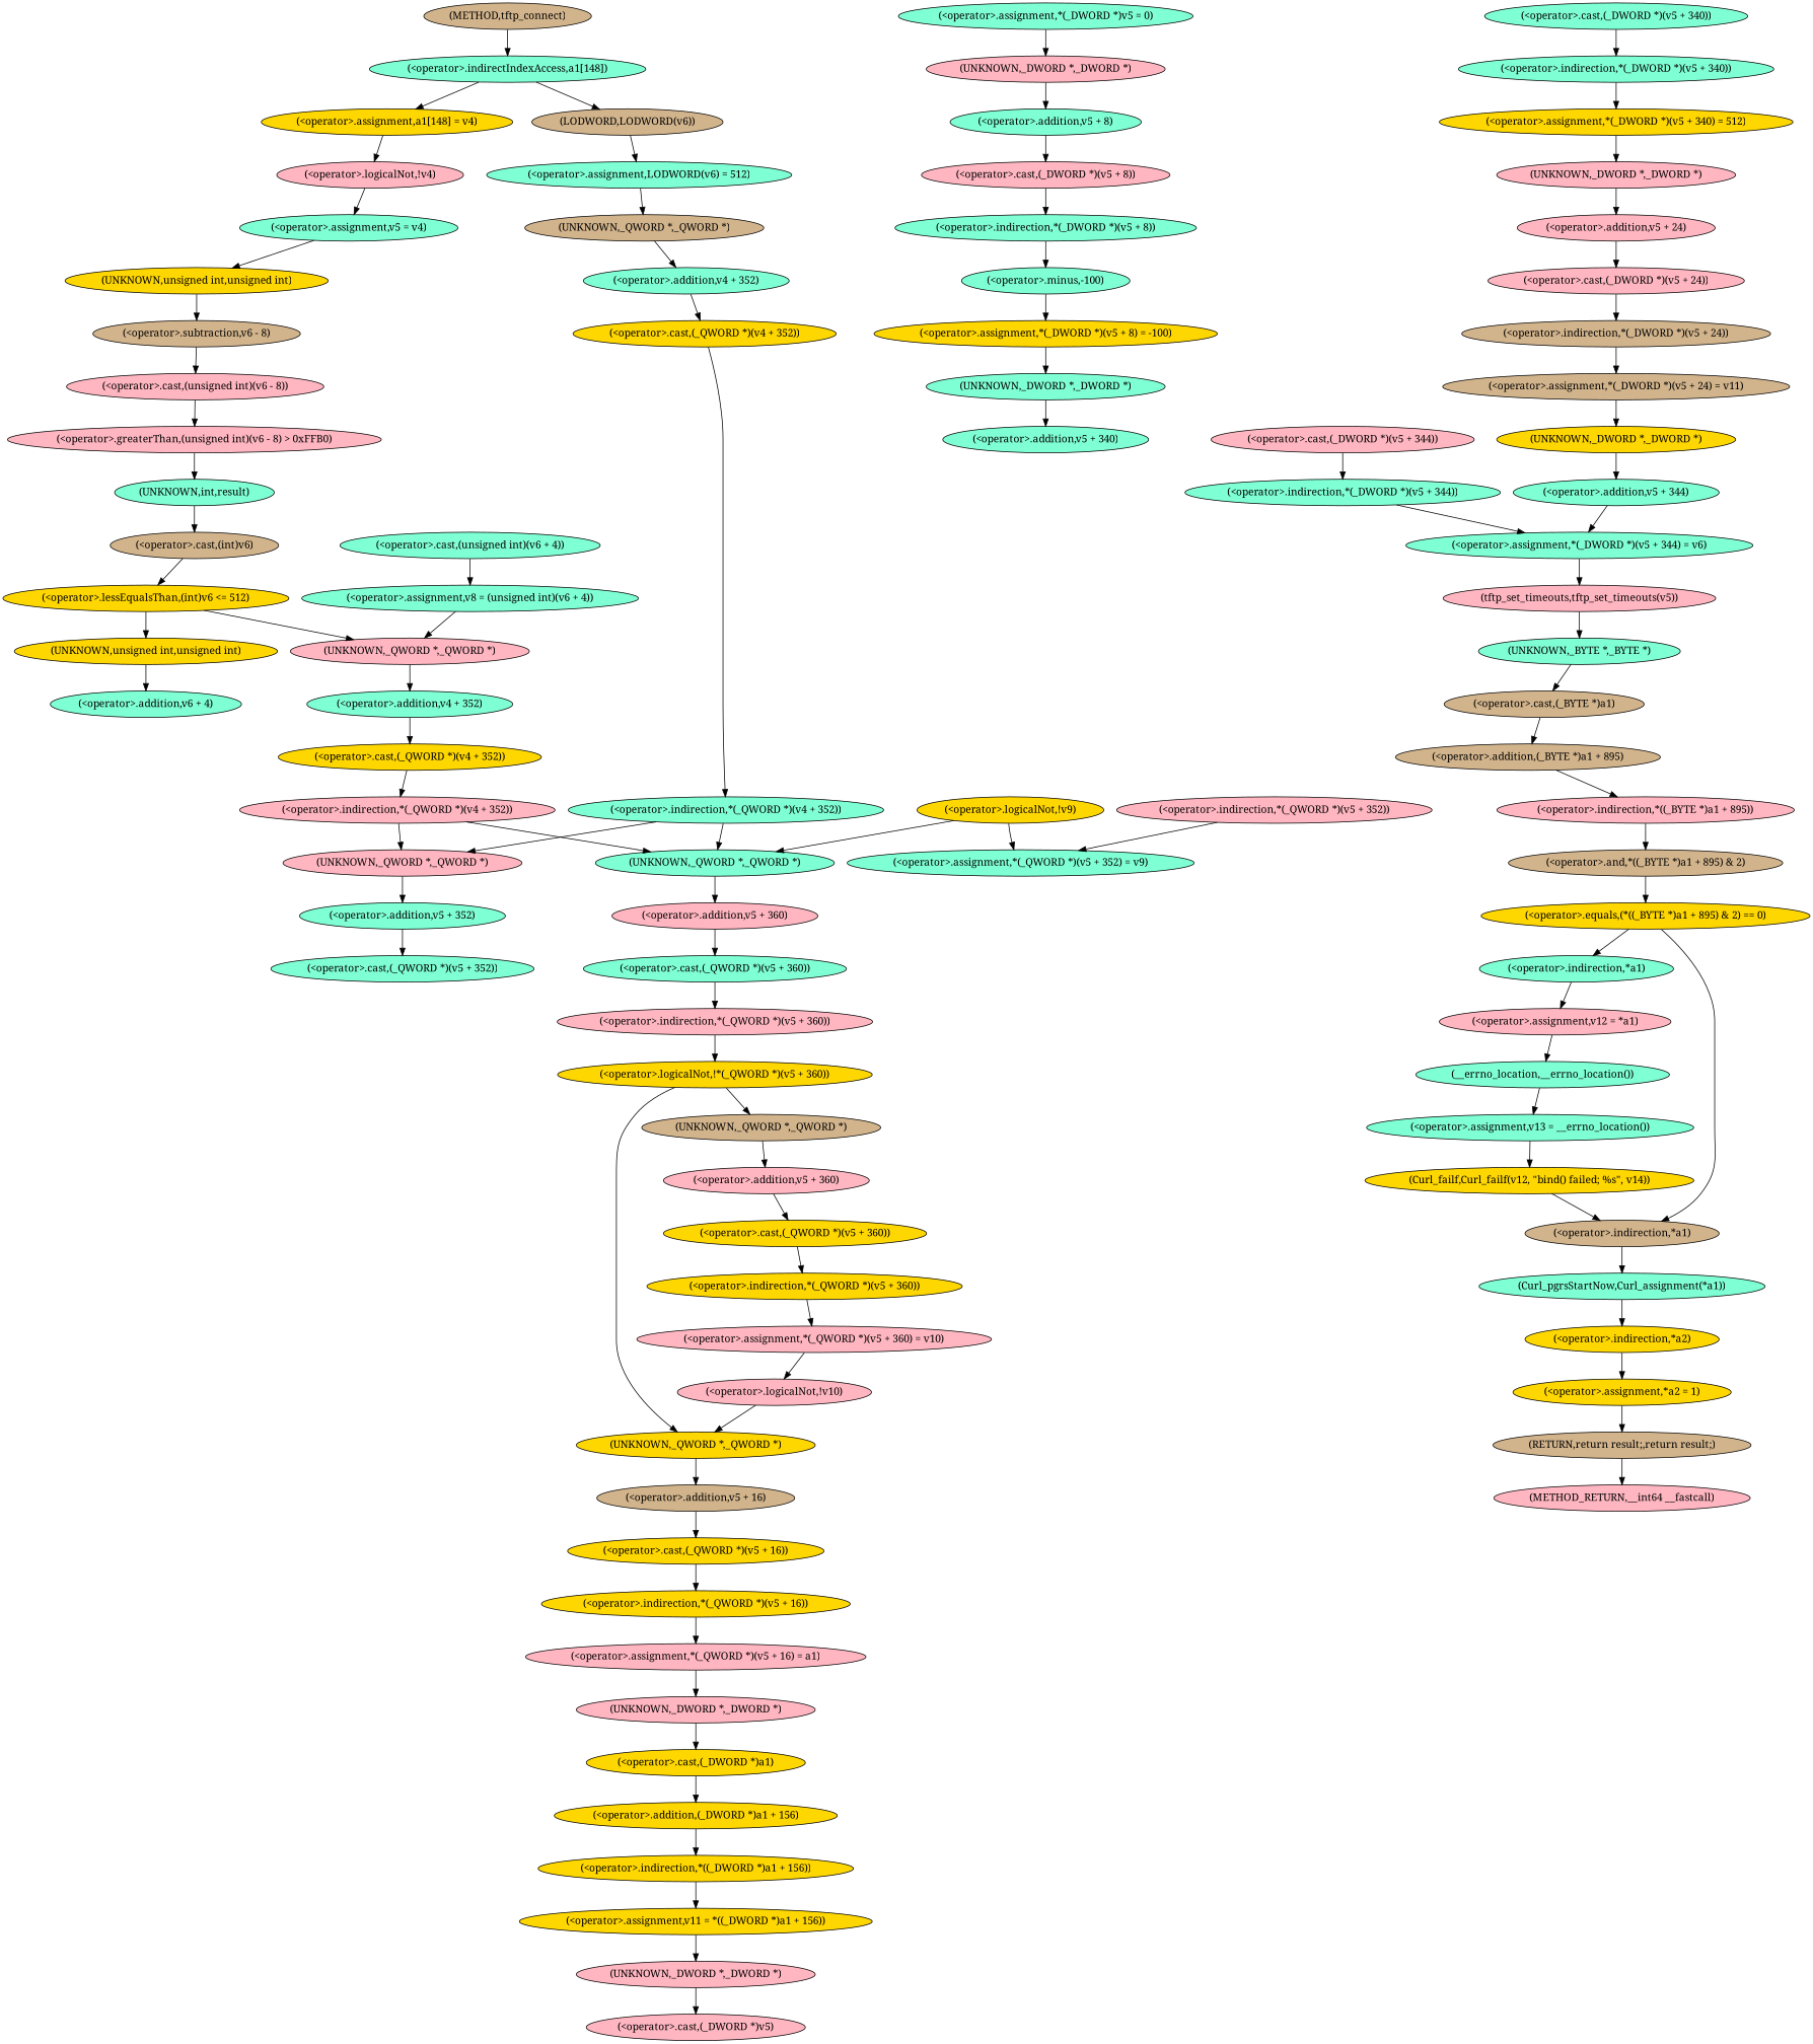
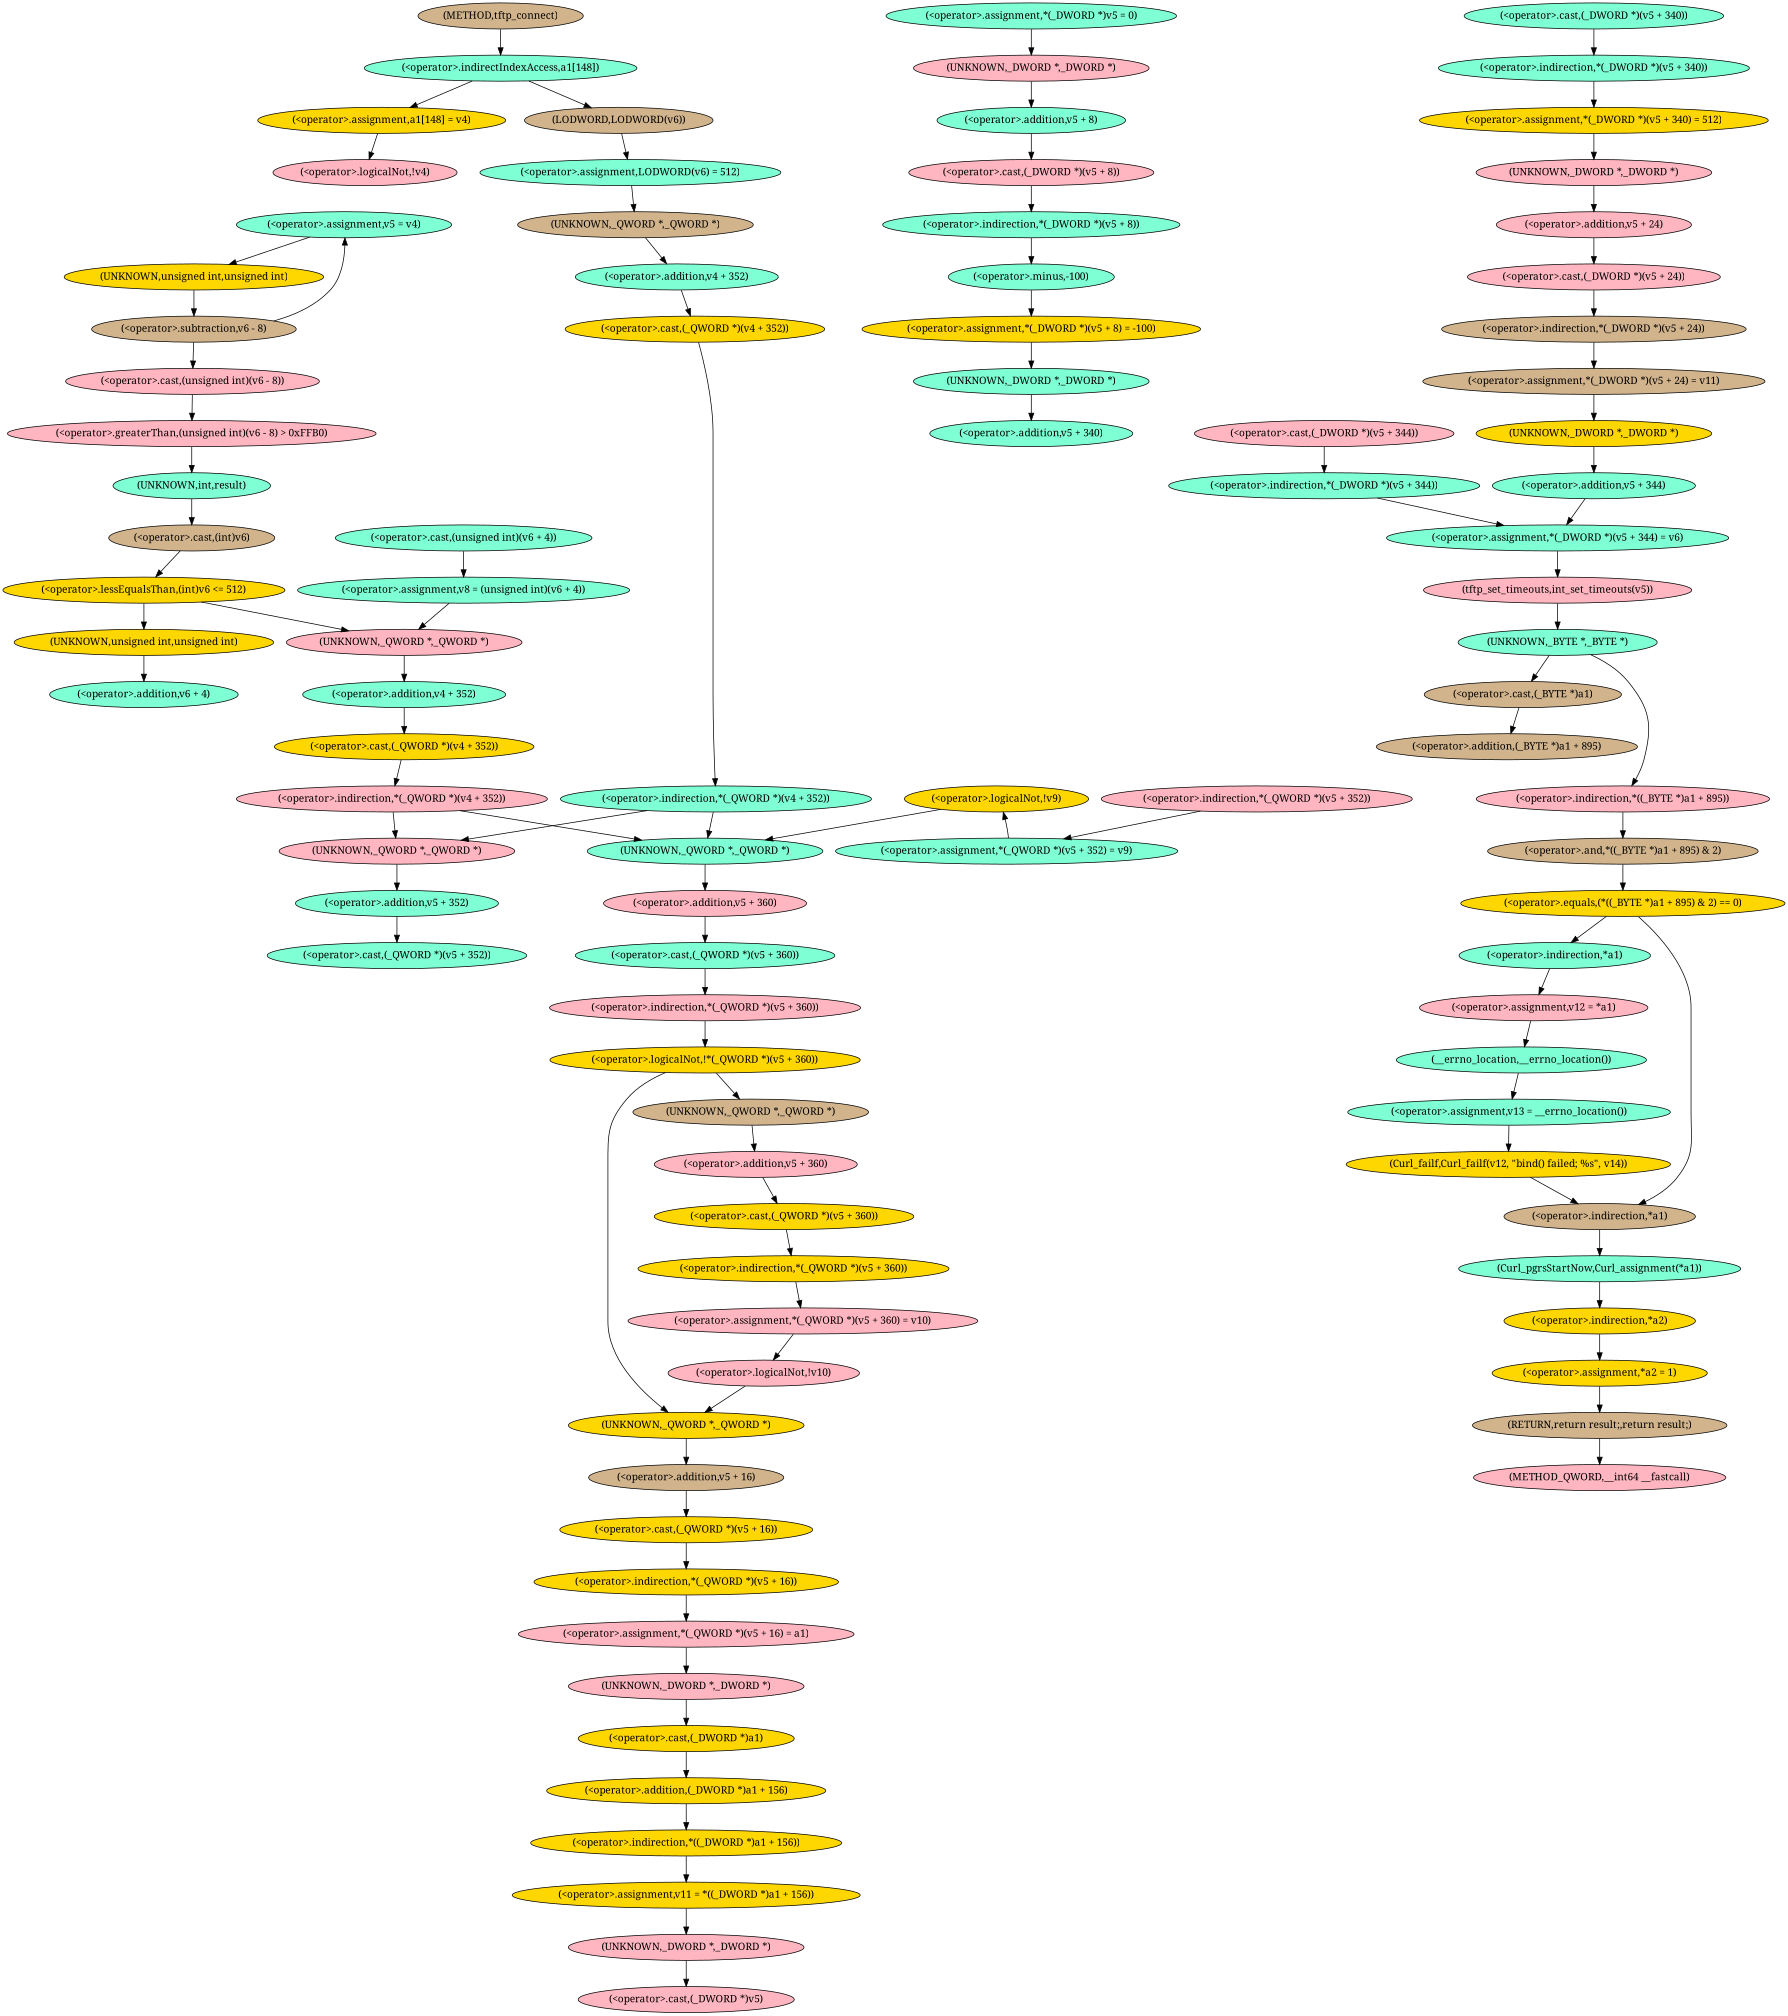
  digraph {
    fontname="Noto Serif"
    node [fillcolor=aquamarine fontname="Noto Serif" style=filled]
    edge [fontname="Noto Serif"]
    n1 [fillcolor=gold label="(<operator>.assignment,a1[148] = v4)"]
    n2 [fillcolor=lightpink label="(<operator>.logicalNot,!v4)"]
    n3 [label="(<operator>.assignment,v5 = v4)"]
    n4 [label="(<operator>.indirectIndexAccess,a1[148])"]
    n5 [fillcolor=tan label="(LODWORD,LODWORD(v6))"]
    n6 [fillcolor=gold label="(UNKNOWN,unsigned int,unsigned int)"]
    n7 [fillcolor=tan label="(<operator>.subtraction,v6 - 8)"]
    n8 [label="(<operator>.assignment,LODWORD(v6) = 512)"]
    n9 [fillcolor=lightpink label="(<operator>.greaterThan,(unsigned int)(v6 - 8) > 0xFFB0)"]
    n10 [label="(UNKNOWN,int,result)"]
    n11 [fillcolor=tan label="(<operator>.cast,(int)v6)"]
    n12 [fillcolor=lightpink label="(<operator>.cast,(unsigned int)(v6 - 8))"]
    n13 [fillcolor=gold label="(<operator>.lessEqualsThan,(int)v6 <= 512)"]
    n14 [fillcolor=gold label="(UNKNOWN,unsigned int,unsigned int)"]
    n15 [fillcolor=lightpink label="(UNKNOWN,_QWORD *,_QWORD *)"]
    n16 [label="(<operator>.addition,v6 + 4)"]
    n17 [label="(<operator>.addition,v4 + 352)"]
    n18 [label="(<operator>.assignment,v8 = (unsigned int)(v6 + 4))"]
    n19 [label="(<operator>.cast,(unsigned int)(v6 + 4))"]
    n20 [fillcolor=lightpink label="(<operator>.indirection,*(_QWORD *)(v4 + 352))"]
    n21 [fillcolor=lightpink label="(UNKNOWN,_QWORD *,_QWORD *)"]
    n22 [label="(UNKNOWN,_QWORD *,_QWORD *)"]
    n23 [label="(<operator>.addition,v5 + 352)"]
    n24 [fillcolor=lightpink label="(<operator>.addition,v5 + 360)"]
    n25 [fillcolor=gold label="(<operator>.cast,(_QWORD *)(v4 + 352))"]
    n26 [fillcolor=tan label="(UNKNOWN,_QWORD *,_QWORD *)"]
    n27 [label="(<operator>.addition,v4 + 352)"]
    n28 [label="(<operator>.indirection,*(_QWORD *)(v4 + 352))"]
    n29 [fillcolor=gold label="(<operator>.cast,(_QWORD *)(v4 + 352))"]
    n30 [label="(<operator>.assignment,*(_QWORD *)(v5 + 352) = v9)"]
    n31 [fillcolor=gold label="(<operator>.logicalNot,!v9)"]
    n32 [fillcolor=lightpink label="(<operator>.indirection,*(_QWORD *)(v5 + 352))"]
    n33 [label="(<operator>.cast,(_QWORD *)(v5 + 352))"]
    n34 [fillcolor=gold label="(<operator>.logicalNot,!*(_QWORD *)(v5 + 360))"]
    n35 [fillcolor=tan label="(UNKNOWN,_QWORD *,_QWORD *)"]
    n36 [fillcolor=gold label="(UNKNOWN,_QWORD *,_QWORD *)"]
    n37 [fillcolor=lightpink label="(<operator>.addition,v5 + 360)"]
    n38 [fillcolor=tan label="(<operator>.addition,v5 + 16)"]
    n39 [fillcolor=lightpink label="(<operator>.indirection,*(_QWORD *)(v5 + 360))"]
    n40 [label="(<operator>.cast,(_QWORD *)(v5 + 360))"]
    n41 [fillcolor=lightpink label="(<operator>.assignment,*(_QWORD *)(v5 + 360) = v10)"]
    n42 [fillcolor=lightpink label="(<operator>.logicalNot,!v10)"]
    n43 [fillcolor=gold label="(<operator>.indirection,*(_QWORD *)(v5 + 360))"]
    n44 [fillcolor=gold label="(<operator>.cast,(_QWORD *)(v5 + 360))"]
    n45 [fillcolor=lightpink label="(<operator>.assignment,*(_QWORD *)(v5 + 16) = a1)"]
    n46 [fillcolor=lightpink label="(UNKNOWN,_DWORD *,_DWORD *)"]
    n47 [fillcolor=gold label="(<operator>.cast,(_DWORD *)a1)"]
    n48 [fillcolor=gold label="(<operator>.indirection,*(_QWORD *)(v5 + 16))"]
    n49 [fillcolor=gold label="(<operator>.cast,(_QWORD *)(v5 + 16))"]
    n50 [fillcolor=gold label="(<operator>.assignment,v11 = *((_DWORD *)a1 + 156))"]
    n51 [fillcolor=lightpink label="(UNKNOWN,_DWORD *,_DWORD *)"]
    n52 [fillcolor=lightpink label="(<operator>.cast,(_DWORD *)v5)"]
    n53 [fillcolor=gold label="(<operator>.indirection,*((_DWORD *)a1 + 156))"]
    n54 [fillcolor=gold label="(<operator>.addition,(_DWORD *)a1 + 156)"]
    n55 [label="(<operator>.assignment,*(_DWORD *)v5 = 0)"]
    n56 [fillcolor=lightpink label="(UNKNOWN,_DWORD *,_DWORD *)"]
    n57 [label="(<operator>.addition,v5 + 8)"]
    n58 [fillcolor=gold label="(<operator>.assignment,*(_DWORD *)(v5 + 8) = -100)"]
    n59 [label="(UNKNOWN,_DWORD *,_DWORD *)"]
    n60 [label="(<operator>.addition,v5 + 340)"]
    n61 [label="(<operator>.indirection,*(_DWORD *)(v5 + 8))"]
    n62 [label="(<operator>.minus,-100)"]
    n63 [fillcolor=lightpink label="(<operator>.cast,(_DWORD *)(v5 + 8))"]
    n64 [fillcolor=gold label="(<operator>.assignment,*(_DWORD *)(v5 + 340) = 512)"]
    n65 [fillcolor=lightpink label="(UNKNOWN,_DWORD *,_DWORD *)"]
    n66 [fillcolor=lightpink label="(<operator>.addition,v5 + 24)"]
    n67 [label="(<operator>.indirection,*(_DWORD *)(v5 + 340))"]
    n68 [label="(<operator>.cast,(_DWORD *)(v5 + 340))"]
    n69 [fillcolor=tan label="(<operator>.assignment,*(_DWORD *)(v5 + 24) = v11)"]
    n70 [fillcolor=gold label="(UNKNOWN,_DWORD *,_DWORD *)"]
    n71 [label="(<operator>.addition,v5 + 344)"]
    n72 [fillcolor=tan label="(<operator>.indirection,*(_DWORD *)(v5 + 24))"]
    n73 [fillcolor=lightpink label="(<operator>.cast,(_DWORD *)(v5 + 24))"]
    n74 [label="(<operator>.assignment,*(_DWORD *)(v5 + 344) = v6)"]
-   n75 [fillcolor=lightpink label="(tftp_set_timeouts,tftp_set_timeouts(v5))"]
+   n75 [fillcolor=lightpink label="(tftp_set_timeouts,int_set_timeouts(v5))"]
    n76 [label="(UNKNOWN,_BYTE *,_BYTE *)"]
    n77 [label="(<operator>.indirection,*(_DWORD *)(v5 + 344))"]
    n78 [fillcolor=lightpink label="(<operator>.cast,(_DWORD *)(v5 + 344))"]
    n79 [fillcolor=tan label="(<operator>.cast,(_BYTE *)a1)"]
    n80 [fillcolor=gold label="(<operator>.equals,(*((_BYTE *)a1 + 895) & 2) == 0)"]
    n81 [label="(<operator>.indirection,*a1)"]
    n82 [fillcolor=tan label="(<operator>.indirection,*a1)"]
    n83 [fillcolor=lightpink label="(<operator>.assignment,v12 = *a1)"]
    n84 [label="(Curl_pgrsStartNow,Curl_assignment(*a1))"]
    n85 [fillcolor=tan label="(<operator>.and,*((_BYTE *)a1 + 895) & 2)"]
    n86 [fillcolor=lightpink label="(<operator>.indirection,*((_BYTE *)a1 + 895))"]
    n87 [fillcolor=tan label="(<operator>.addition,(_BYTE *)a1 + 895)"]
    n88 [label="(__errno_location,__errno_location())"]
    n89 [label="(<operator>.assignment,v13 = __errno_location())"]
    n90 [fillcolor=gold label="(Curl_failf,Curl_failf(v12, \"bind() failed; %s\", v14))"]
    n91 [fillcolor=gold label="(<operator>.indirection,*a2)"]
    n92 [fillcolor=gold label="(<operator>.assignment,*a2 = 1)"]
    n93 [fillcolor=tan label="(RETURN,return result;,return result;)"]
-   n94 [fillcolor=lightpink label="(METHOD_RETURN,__int64 __fastcall)"]
+   n94 [fillcolor=lightpink label="(METHOD_QWORD,__int64 __fastcall)"]
    n95 [fillcolor=tan label="(METHOD,tftp_connect)"]
    n1 -> n2
-   n2 -> n3
+   n7 -> n3
    n3 -> n6
    n4 -> n1
    n4 -> n5
    n5 -> n8
    n6 -> n7
    n7 -> n12
    n8 -> n26
    n9 -> n10
    n10 -> n11
    n11 -> n13
    n12 -> n9
    n13 -> n14
    n13 -> n15
    n14 -> n16
    n15 -> n17
    n17 -> n25
    n18 -> n15
    n19 -> n18
    n20 -> n21
    n20 -> n22
    n21 -> n23
    n22 -> n24
    n23 -> n33
    n24 -> n40
    n25 -> n20
    n26 -> n27
    n27 -> n29
    n28 -> n21
    n28 -> n22
    n29 -> n28
-   n31 -> n30
+   n30 -> n31
    n31 -> n22
    n32 -> n30
    n34 -> n35
    n34 -> n36
    n35 -> n37
    n36 -> n38
    n37 -> n44
    n38 -> n49
    n39 -> n34
    n40 -> n39
    n41 -> n42
    n42 -> n36
    n43 -> n41
    n44 -> n43
    n45 -> n46
    n46 -> n47
    n47 -> n54
    n48 -> n45
    n49 -> n48
    n50 -> n51
    n51 -> n52
    n53 -> n50
    n54 -> n53
    n55 -> n56
    n56 -> n57
    n57 -> n63
    n58 -> n59
    n59 -> n60
    n61 -> n62
    n62 -> n58
    n63 -> n61
    n64 -> n65
    n65 -> n66
    n66 -> n73
    n67 -> n64
    n68 -> n67
    n69 -> n70
    n70 -> n71
    n71 -> n74
    n72 -> n69
    n73 -> n72
    n74 -> n75
    n75 -> n76
    n76 -> n79
    n77 -> n74
    n78 -> n77
    n79 -> n87
    n80 -> n81
    n80 -> n82
    n81 -> n83
    n82 -> n84
    n83 -> n88
    n84 -> n91
    n85 -> n80
    n86 -> n85
-   n87 -> n86
+   n76 -> n86
    n88 -> n89
    n89 -> n90
    n90 -> n82
    n91 -> n92
    n92 -> n93
    n93 -> n94
    n95 -> n4
  }
